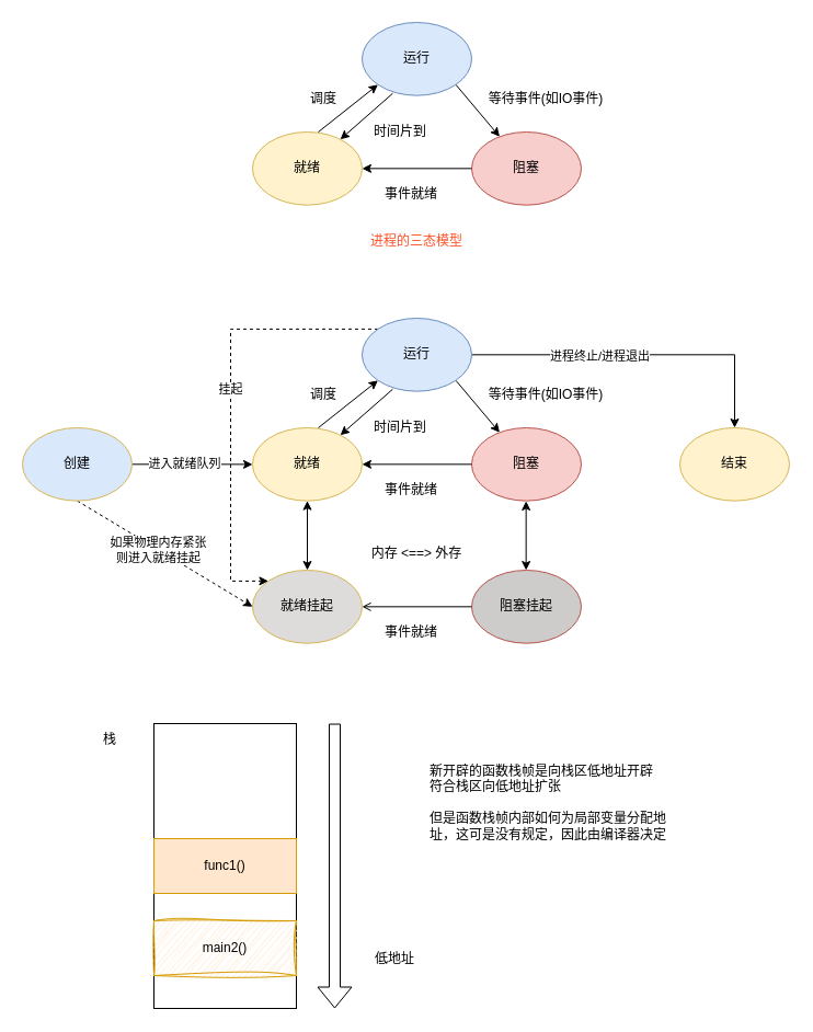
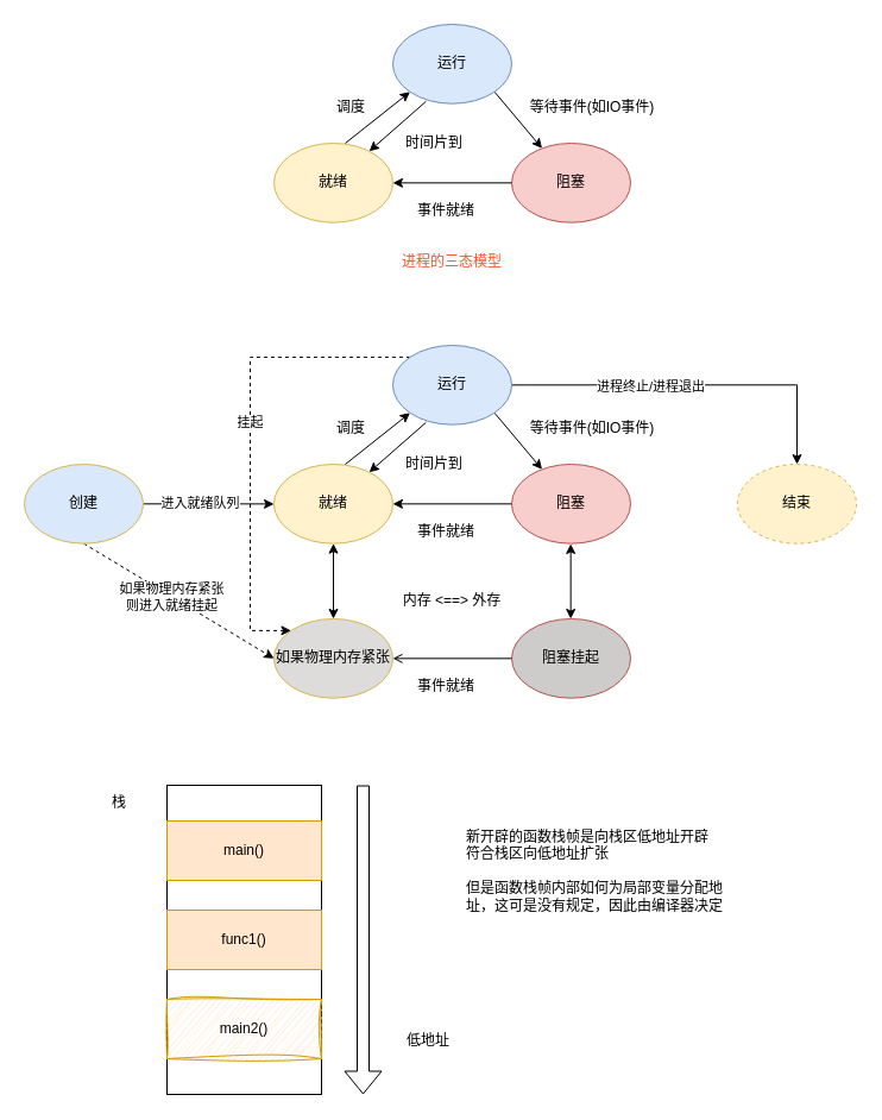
  <mxCell id="0" />
  <mxCell id="1" parent="0" />
  <mxCell id="2" style="rounded=0;orthogonalLoop=1;jettySize=auto;html=1;exitX=1;exitY=1;exitDx=0;exitDy=0;" edge="1" parent="1" source="3" target="5"><mxGeometry relative="1" as="geometry" /></mxCell>
  <mxCell id="3" value="&lt;font face=&quot;Verdana&quot;&gt;运行&lt;/font&gt;" style="ellipse;whiteSpace=wrap;html=1;fontFamily=Georgia;fillColor=#dae8fc;strokeColor=#6c8ebf;" vertex="1" parent="1"><mxGeometry x="330" y="20" width="100" height="66.67" as="geometry" /></mxCell>
  <mxCell id="4" value="&lt;font face=&quot;Verdana&quot;&gt;就绪&lt;/font&gt;" style="ellipse;whiteSpace=wrap;html=1;fontFamily=Georgia;fillColor=#fff2cc;strokeColor=#d6b656;" vertex="1" parent="1"><mxGeometry x="230" y="120" width="100" height="66.67" as="geometry" /></mxCell>
  <mxCell id="5" value="&lt;font face=&quot;Verdana&quot;&gt;阻塞&lt;/font&gt;" style="ellipse;whiteSpace=wrap;html=1;fontFamily=Georgia;fillColor=#f8cecc;strokeColor=#b85450;" vertex="1" parent="1"><mxGeometry x="430" y="120" width="100" height="66.67" as="geometry" /></mxCell>
  <mxCell id="6" value="" style="endArrow=classic;html=1;rounded=0;entryX=0;entryY=1;entryDx=0;entryDy=0;" edge="1" parent="1" target="3"><mxGeometry width="50" height="50" relative="1" as="geometry"><mxPoint x="290" y="120" as="sourcePoint" /><mxPoint x="320" y="60" as="targetPoint" /></mxGeometry></mxCell>
  <mxCell id="7" value="" style="endArrow=classic;html=1;rounded=0;exitX=0;exitY=0.5;exitDx=0;exitDy=0;entryX=1;entryY=0.5;entryDx=0;entryDy=0;" edge="1" parent="1" source="5" target="4"><mxGeometry width="50" height="50" relative="1" as="geometry"><mxPoint x="314.4" y="274" as="sourcePoint" /><mxPoint x="380.4" y="210" as="targetPoint" /></mxGeometry></mxCell>
  <mxCell id="8" style="rounded=0;orthogonalLoop=1;jettySize=auto;html=1;exitX=0.279;exitY=0.972;exitDx=0;exitDy=0;exitPerimeter=0;" edge="1" parent="1" source="3" target="4"><mxGeometry relative="1" as="geometry" /></mxCell>
  <mxCell id="9" value="调度" style="text;html=1;align=center;verticalAlign=middle;whiteSpace=wrap;rounded=0;" vertex="1" parent="1"><mxGeometry x="280" y="80" width="30" height="20" as="geometry" /></mxCell>
  <mxCell id="10" value="时间片到" style="text;html=1;align=center;verticalAlign=middle;whiteSpace=wrap;rounded=0;" vertex="1" parent="1"><mxGeometry x="340" y="110" width="50" height="20" as="geometry" /></mxCell>
  <mxCell id="11" value="等待事件(如IO事件)" style="text;html=1;align=center;verticalAlign=middle;whiteSpace=wrap;rounded=0;" vertex="1" parent="1"><mxGeometry x="433" y="80" width="130" height="20" as="geometry" /></mxCell>
  <mxCell id="12" value="事件就绪" style="text;html=1;align=center;verticalAlign=middle;whiteSpace=wrap;rounded=0;" vertex="1" parent="1"><mxGeometry x="310" y="166.67" width="130" height="20" as="geometry" /></mxCell>
  <mxCell id="13" value="&lt;font style=&quot;color: rgb(255, 78, 34);&quot;&gt;进程的三态模型&lt;/font&gt;" style="text;html=1;align=center;verticalAlign=middle;whiteSpace=wrap;rounded=0;" vertex="1" parent="1"><mxGeometry x="315" y="210" width="130" height="20" as="geometry" /></mxCell>
  <mxCell id="14" style="rounded=0;orthogonalLoop=1;jettySize=auto;html=1;exitX=1;exitY=1;exitDx=0;exitDy=0;" edge="1" source="19" target="21" parent="1"><mxGeometry relative="1" as="geometry" /></mxCell>
  <mxCell id="15" style="edgeStyle=orthogonalEdgeStyle;rounded=0;orthogonalLoop=1;jettySize=auto;html=1;exitX=1;exitY=0.5;exitDx=0;exitDy=0;" edge="1" parent="1" source="19" target="41"><mxGeometry relative="1" as="geometry" /></mxCell>
  <mxCell id="16" value="进程终止/进程退出" style="edgeLabel;html=1;align=center;verticalAlign=middle;resizable=0;points=[];" vertex="1" connectable="0" parent="15"><mxGeometry x="-0.243" y="-1" relative="1" as="geometry"><mxPoint as="offset" /></mxGeometry></mxCell>
  <mxCell id="17" style="edgeStyle=orthogonalEdgeStyle;rounded=0;orthogonalLoop=1;jettySize=auto;html=1;exitX=0;exitY=0;exitDx=0;exitDy=0;entryX=0;entryY=0;entryDx=0;entryDy=0;dashed=1;" edge="1" parent="1" source="19" target="29"><mxGeometry relative="1" as="geometry"><Array as="points"><mxPoint x="210" y="300" /><mxPoint x="210" y="530" /></Array></mxGeometry></mxCell>
  <mxCell id="18" value="挂起" style="edgeLabel;html=1;align=center;verticalAlign=middle;resizable=0;points=[];" vertex="1" connectable="0" parent="17"><mxGeometry x="-0.053" y="-1" relative="1" as="geometry"><mxPoint as="offset" /></mxGeometry></mxCell>
  <mxCell id="19" value="&lt;font face=&quot;Verdana&quot;&gt;运行&lt;/font&gt;" style="ellipse;whiteSpace=wrap;html=1;fontFamily=Georgia;fillColor=#dae8fc;strokeColor=#6c8ebf;" vertex="1" parent="1"><mxGeometry x="330" y="290" width="100" height="66.67" as="geometry" /></mxCell>
  <mxCell id="20" value="&lt;font face=&quot;Verdana&quot;&gt;就绪&lt;/font&gt;" style="ellipse;whiteSpace=wrap;html=1;fontFamily=Georgia;fillColor=#fff2cc;strokeColor=#d6b656;" vertex="1" parent="1"><mxGeometry x="230" y="390" width="100" height="66.67" as="geometry" /></mxCell>
  <mxCell id="21" value="&lt;font face=&quot;Verdana&quot;&gt;阻塞&lt;/font&gt;" style="ellipse;whiteSpace=wrap;html=1;fontFamily=Georgia;fillColor=#f8cecc;strokeColor=#b85450;" vertex="1" parent="1"><mxGeometry x="430" y="390" width="100" height="66.67" as="geometry" /></mxCell>
  <mxCell id="22" value="" style="endArrow=classic;html=1;rounded=0;entryX=0;entryY=1;entryDx=0;entryDy=0;" edge="1" target="19" parent="1"><mxGeometry width="50" height="50" relative="1" as="geometry"><mxPoint x="290" y="390" as="sourcePoint" /><mxPoint x="320" y="330" as="targetPoint" /></mxGeometry></mxCell>
  <mxCell id="23" value="" style="endArrow=classic;html=1;rounded=0;exitX=0;exitY=0.5;exitDx=0;exitDy=0;entryX=1;entryY=0.5;entryDx=0;entryDy=0;" edge="1" source="21" target="20" parent="1"><mxGeometry width="50" height="50" relative="1" as="geometry"><mxPoint x="314.4" y="544" as="sourcePoint" /><mxPoint x="380.4" y="480" as="targetPoint" /></mxGeometry></mxCell>
  <mxCell id="24" style="rounded=0;orthogonalLoop=1;jettySize=auto;html=1;exitX=0.279;exitY=0.972;exitDx=0;exitDy=0;exitPerimeter=0;" edge="1" source="19" target="20" parent="1"><mxGeometry relative="1" as="geometry" /></mxCell>
  <mxCell id="25" value="调度" style="text;html=1;align=center;verticalAlign=middle;whiteSpace=wrap;rounded=0;" vertex="1" parent="1"><mxGeometry x="280" y="350" width="30" height="20" as="geometry" /></mxCell>
  <mxCell id="26" value="时间片到" style="text;html=1;align=center;verticalAlign=middle;whiteSpace=wrap;rounded=0;" vertex="1" parent="1"><mxGeometry x="340" y="380" width="50" height="20" as="geometry" /></mxCell>
  <mxCell id="27" value="等待事件(如IO事件)" style="text;html=1;align=center;verticalAlign=middle;whiteSpace=wrap;rounded=0;" vertex="1" parent="1"><mxGeometry x="433" y="350" width="130" height="20" as="geometry" /></mxCell>
  <mxCell id="28" value="事件就绪" style="text;html=1;align=center;verticalAlign=middle;whiteSpace=wrap;rounded=0;" vertex="1" parent="1"><mxGeometry x="310" y="436.67" width="130" height="20" as="geometry" /></mxCell>
- <mxCell id="29" value="&lt;font face=&quot;Verdana&quot;&gt;就绪挂起&lt;/font&gt;" style="ellipse;whiteSpace=wrap;html=1;fontFamily=Georgia;fillColor=light-dark(#dddcda, #281d00);strokeColor=#d6b656;" vertex="1" parent="1"><mxGeometry x="230" y="520" width="100" height="66.67" as="geometry" /></mxCell>
+ <mxCell id="29" value="&lt;font face=&quot;Verdana&quot;&gt;如果物理内存紧张&lt;/font&gt;" style="ellipse;whiteSpace=wrap;html=1;fontFamily=Georgia;fillColor=light-dark(#dddcda, #281d00);strokeColor=#d6b656;" vertex="1" parent="1"><mxGeometry x="230" y="520" width="100" height="66.67" as="geometry" /></mxCell>
  <mxCell id="30" value="&lt;font face=&quot;Verdana&quot;&gt;阻塞挂起&lt;/font&gt;" style="ellipse;whiteSpace=wrap;html=1;fontFamily=Georgia;fillColor=light-dark(#cdcccb, #512d2b);strokeColor=#b85450;" vertex="1" parent="1"><mxGeometry x="430" y="520" width="100" height="66.67" as="geometry" /></mxCell>
  <mxCell id="31" value="" style="endArrow=open;html=1;rounded=0;exitX=0;exitY=0.5;exitDx=0;exitDy=0;entryX=1;entryY=0.5;entryDx=0;entryDy=0;" edge="1" source="30" target="29" parent="1"><mxGeometry width="50" height="50" relative="1" as="geometry"><mxPoint x="314.4" y="674" as="sourcePoint" /><mxPoint x="380.4" y="610" as="targetPoint" /></mxGeometry></mxCell>
  <mxCell id="32" value="事件就绪" style="text;html=1;align=center;verticalAlign=middle;whiteSpace=wrap;rounded=0;" vertex="1" parent="1"><mxGeometry x="310" y="566.67" width="130" height="20" as="geometry" /></mxCell>
  <mxCell id="33" value="" style="endArrow=classic;startArrow=classic;html=1;rounded=0;entryX=0.5;entryY=1;entryDx=0;entryDy=0;" edge="1" parent="1" source="29" target="20"><mxGeometry width="50" height="50" relative="1" as="geometry"><mxPoint x="230" y="510" as="sourcePoint" /><mxPoint x="280" y="460" as="targetPoint" /></mxGeometry></mxCell>
  <mxCell id="34" value="" style="endArrow=classic;startArrow=classic;html=1;rounded=0;entryX=0.5;entryY=1;entryDx=0;entryDy=0;" edge="1" parent="1"><mxGeometry width="50" height="50" relative="1" as="geometry"><mxPoint x="479.66" y="520" as="sourcePoint" /><mxPoint x="479.66" y="457" as="targetPoint" /></mxGeometry></mxCell>
  <mxCell id="35" value="内存 &amp;lt;==&amp;gt; 外存" style="text;html=1;align=center;verticalAlign=middle;whiteSpace=wrap;rounded=0;" vertex="1" parent="1"><mxGeometry x="305" y="490" width="150" height="30" as="geometry" /></mxCell>
  <mxCell id="36" style="edgeStyle=orthogonalEdgeStyle;rounded=0;orthogonalLoop=1;jettySize=auto;html=1;exitX=1;exitY=0.5;exitDx=0;exitDy=0;" edge="1" parent="1" source="40" target="20"><mxGeometry relative="1" as="geometry" /></mxCell>
  <mxCell id="37" value="进入就绪队列" style="edgeLabel;html=1;align=center;verticalAlign=middle;resizable=0;points=[];" vertex="1" connectable="0" parent="36"><mxGeometry x="-0.119" y="1" relative="1" as="geometry"><mxPoint as="offset" /></mxGeometry></mxCell>
  <mxCell id="38" style="rounded=0;orthogonalLoop=1;jettySize=auto;html=1;exitX=0.5;exitY=1;exitDx=0;exitDy=0;entryX=0;entryY=0.5;entryDx=0;entryDy=0;dashed=1;" edge="1" parent="1" source="40" target="29"><mxGeometry relative="1" as="geometry" /></mxCell>
  <mxCell id="39" value="如果物理内存紧张&lt;br&gt;则进入就绪挂起" style="edgeLabel;html=1;align=center;verticalAlign=middle;resizable=0;points=[];" vertex="1" connectable="0" parent="38"><mxGeometry x="-0.08" y="-1" relative="1" as="geometry"><mxPoint as="offset" /></mxGeometry></mxCell>
  <mxCell id="40" value="&lt;font face=&quot;Verdana&quot;&gt;创建&lt;/font&gt;" style="ellipse;whiteSpace=wrap;html=1;fontFamily=Georgia;fillColor=#dae8fc;strokeColor=#d6b656;" vertex="1" parent="1"><mxGeometry x="20" y="390" width="100" height="66.67" as="geometry" /></mxCell>
- <mxCell id="41" value="&lt;font face=&quot;Verdana&quot;&gt;结束&lt;/font&gt;" style="ellipse;whiteSpace=wrap;html=1;fontFamily=Georgia;fillColor=#fff2cc;strokeColor=#d6b656;" vertex="1" parent="1"><mxGeometry x="620" y="390" width="100" height="66.67" as="geometry" /></mxCell>
+ <mxCell id="41" value="&lt;font face=&quot;Verdana&quot;&gt;结束&lt;/font&gt;" style="ellipse;whiteSpace=wrap;html=1;fontFamily=Georgia;fillColor=#fff2cc;strokeColor=#d6b656;dashed=1;" vertex="1" parent="1"><mxGeometry x="620" y="390" width="100" height="66.67" as="geometry" /></mxCell>
  <mxCell id="42" value="" style="rounded=0;whiteSpace=wrap;html=1;" vertex="1" parent="1"><mxGeometry x="140" y="660" width="130" height="260" as="geometry" /></mxCell>
+ <mxCell id="43" value="main()" style="rounded=0;whiteSpace=wrap;html=1;fillColor=#ffe6cc;strokeColor=#d79b00;" vertex="1" parent="1"><mxGeometry x="140" y="690" width="130" height="50" as="geometry" /></mxCell>
  <mxCell id="44" value="func1()" style="rounded=0;whiteSpace=wrap;html=1;fillColor=#ffe6cc;strokeColor=#d79b00;" vertex="1" parent="1"><mxGeometry x="140" y="765" width="130" height="50" as="geometry" /></mxCell>
  <mxCell id="45" value="栈" style="text;html=1;align=center;verticalAlign=middle;whiteSpace=wrap;rounded=0;" vertex="1" parent="1"><mxGeometry x="70" y="660" width="60" height="30" as="geometry" /></mxCell>
  <mxCell id="46" value="" style="shape=flexArrow;endArrow=classic;html=1;rounded=0;" edge="1" parent="1"><mxGeometry width="50" height="50" relative="1" as="geometry"><mxPoint x="305" y="660" as="sourcePoint" /><mxPoint x="305" y="920" as="targetPoint" /></mxGeometry></mxCell>
  <mxCell id="47" value="低地址" style="text;html=1;align=center;verticalAlign=middle;whiteSpace=wrap;rounded=0;" vertex="1" parent="1"><mxGeometry x="330" y="860" width="60" height="30" as="geometry" /></mxCell>
  <mxCell id="48" value="main2()" style="rounded=0;whiteSpace=wrap;html=1;fillColor=#ffe6cc;strokeColor=#d79b00;sketch=1;curveFitting=1;jiggle=2;" vertex="1" parent="1"><mxGeometry x="140" y="840" width="130" height="50" as="geometry" /></mxCell>
  <mxCell id="49" value="新开辟的函数栈帧是向栈区低地址开辟&lt;br&gt;符合栈区向低地址扩张&lt;br&gt;&lt;br&gt;但是函数栈帧内部如何为局部变量分配地址，这可是没有规定，因此由编译器决定" style="text;html=1;align=left;verticalAlign=top;whiteSpace=wrap;rounded=0;" vertex="1" parent="1"><mxGeometry x="390" y="690" width="230" height="110" as="geometry" /></mxCell>
